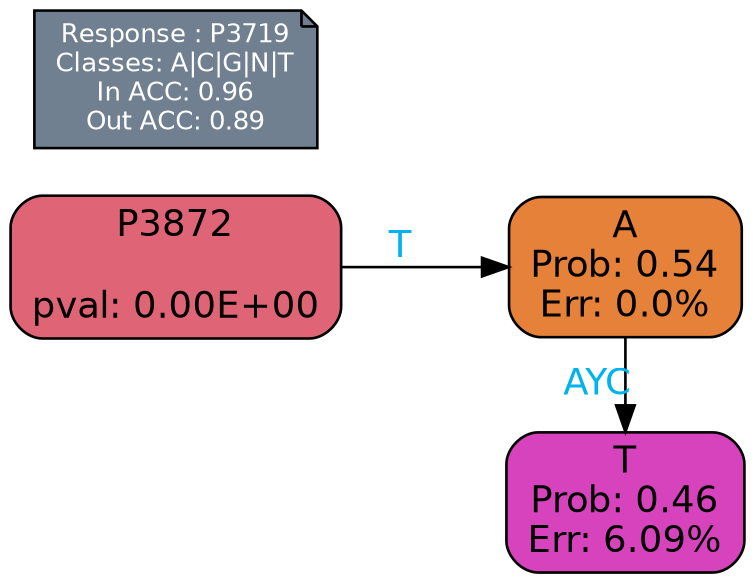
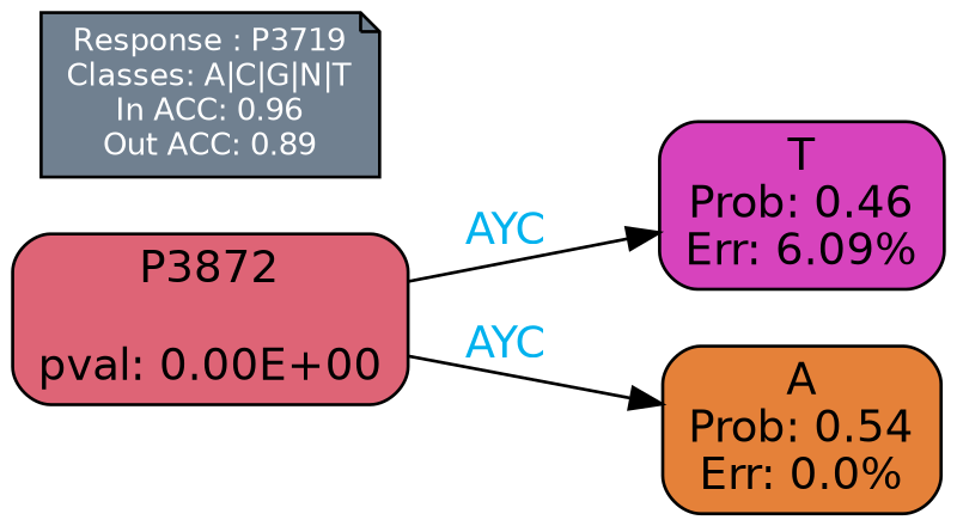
  digraph {
    rankdir=LR
    ranksep=equally
    splines=polylines
    node [color=black fontname=helvetica shape=box style="filled, rounded"]
    edge [fontcolor=deepskyblue2 fontname=helvetica]
    n1 [fillcolor="#d743bd" label="T\nProb: 0.46\nErr: 6.09%"]
    n2 [fillcolor="#e58139" label="A\nProb: 0.54\nErr: 0.0%"]
    n3 [align=left fillcolor=slategray fontcolor=white fontsize=10 label="Response : P3719\nClasses: A|C|G|N|T\nIn ACC: 0.96\nOut ACC: 0.89\n" shape=note style=filled]
    n4 [fillcolor="#de6476" label="P3872\n\npval: 0.00E+00"]
    subgraph sub_1 {
      rank=same
      n1
      n2
    }
    subgraph sub_2 {
      rank=same
      n3
      n4
    }
-   n2 -> n1 [label=AYC]
-   n4 -> n2 [label=T]
+   n4 -> n1 [label=AYC]
+   n4 -> n2 [label=AYC]
  }
